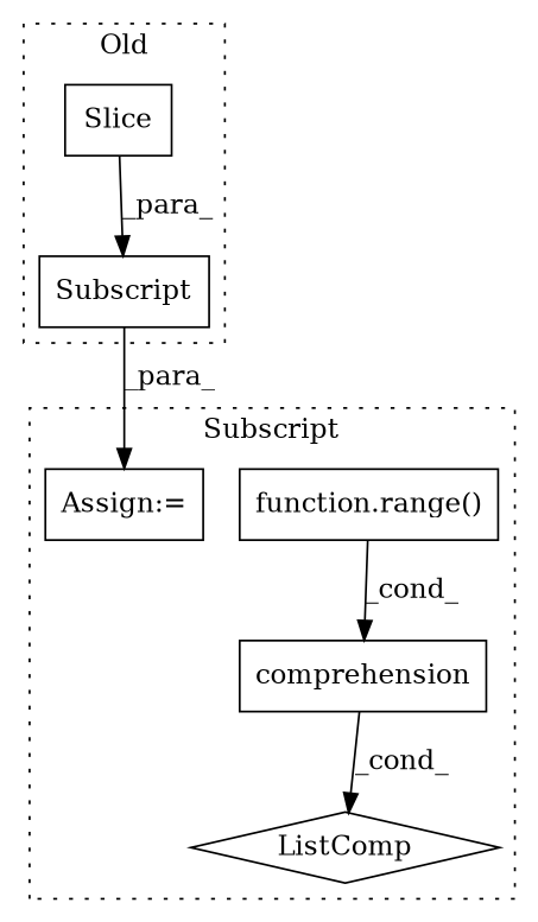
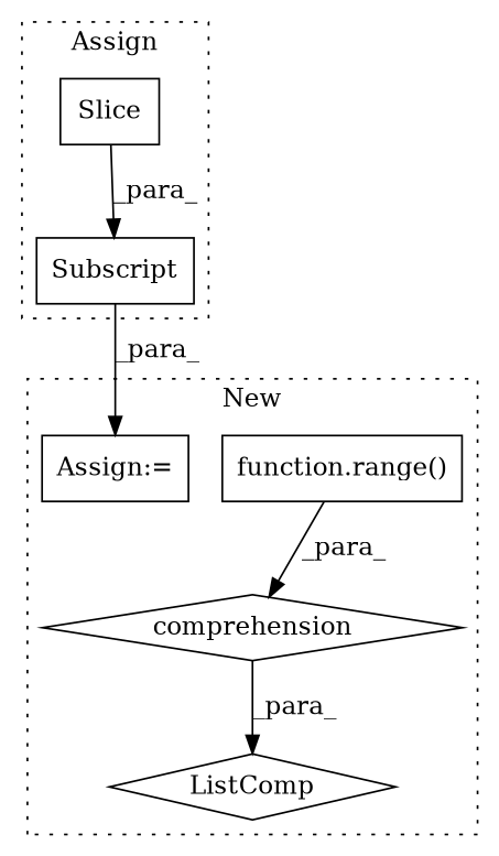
  digraph {
    node [shape=box]
    n1 [a=80 l=13 label=Slice s=3041]
    n2 [a=63 l="21,0" label=Subscript s="3034,0"]
    n3 [a=75 l="6,1" label="function.range()" s="3175,3187"]
-   n4 [a=45 l=3 label=comprehension s=3165]
+   n4 [a=45 l=3 label=comprehension s=3165 shape=diamond]
    n5 [a=106 l=57 label=ListComp s=3132 shape=diamond]
    n6 [a=68 l=4 label="Assign:=" s=3128]
    subgraph cluster_1 {
-     label=Old
+     label=Assign
      style=dotted
      n1
      n2
    }
    subgraph cluster_2 {
-     label=Subscript
+     label=New
      style=dotted
      n3
      n4
      n5
      n6
    }
    n1 -> n2 [label=_para_]
    n2 -> n6 [label=_para_]
-   n3 -> n4 [label=_cond_]
-   n4 -> n5 [label=_cond_]
+   n3 -> n4 [label=_para_]
+   n4 -> n5 [label=_para_]
  }
